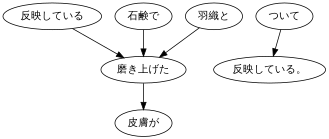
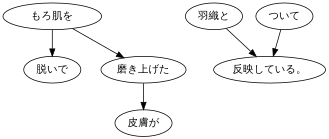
  digraph {
-   n1 [label="反映している"]
+   n1 [label="もろ肌を"]
+   n2 [label="脱いで"]
    n3 [label="磨き上げた"]
    n4 [label="皮膚が"]
-   n5 [label="石鹸で"]
    n6 [label="ついて"]
    n7 [label="反映している。"]
    n8 [label="羽織と"]
+   n1 -> n2
    n1 -> n3
    n3 -> n4
-   n5 -> n3
    n6 -> n7
-   n8 -> n3
+   n8 -> n7
  }
